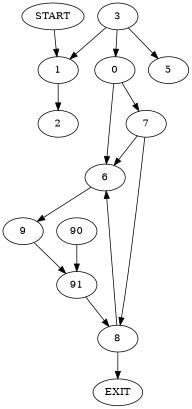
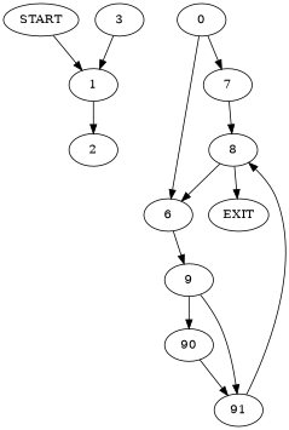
  digraph {
    n1 [label=START]
    1
    2
    n4 [label=EXIT]
    3
    n6 [label=0]
-   5
    6
    7
    9
    8
    n12 [label=90]
    n13 [label=91]
    n1 -> 1
    1 -> 2
    3 -> 1
-   3 -> n6
-   3 -> 5
    n6 -> 6
    n6 -> 7
    6 -> 9
-   7 -> 6
    7 -> 8
+   9 -> n12
    9 -> n13
    8 -> n4
    8 -> 6
    n12 -> n13
    n13 -> 8
  }
